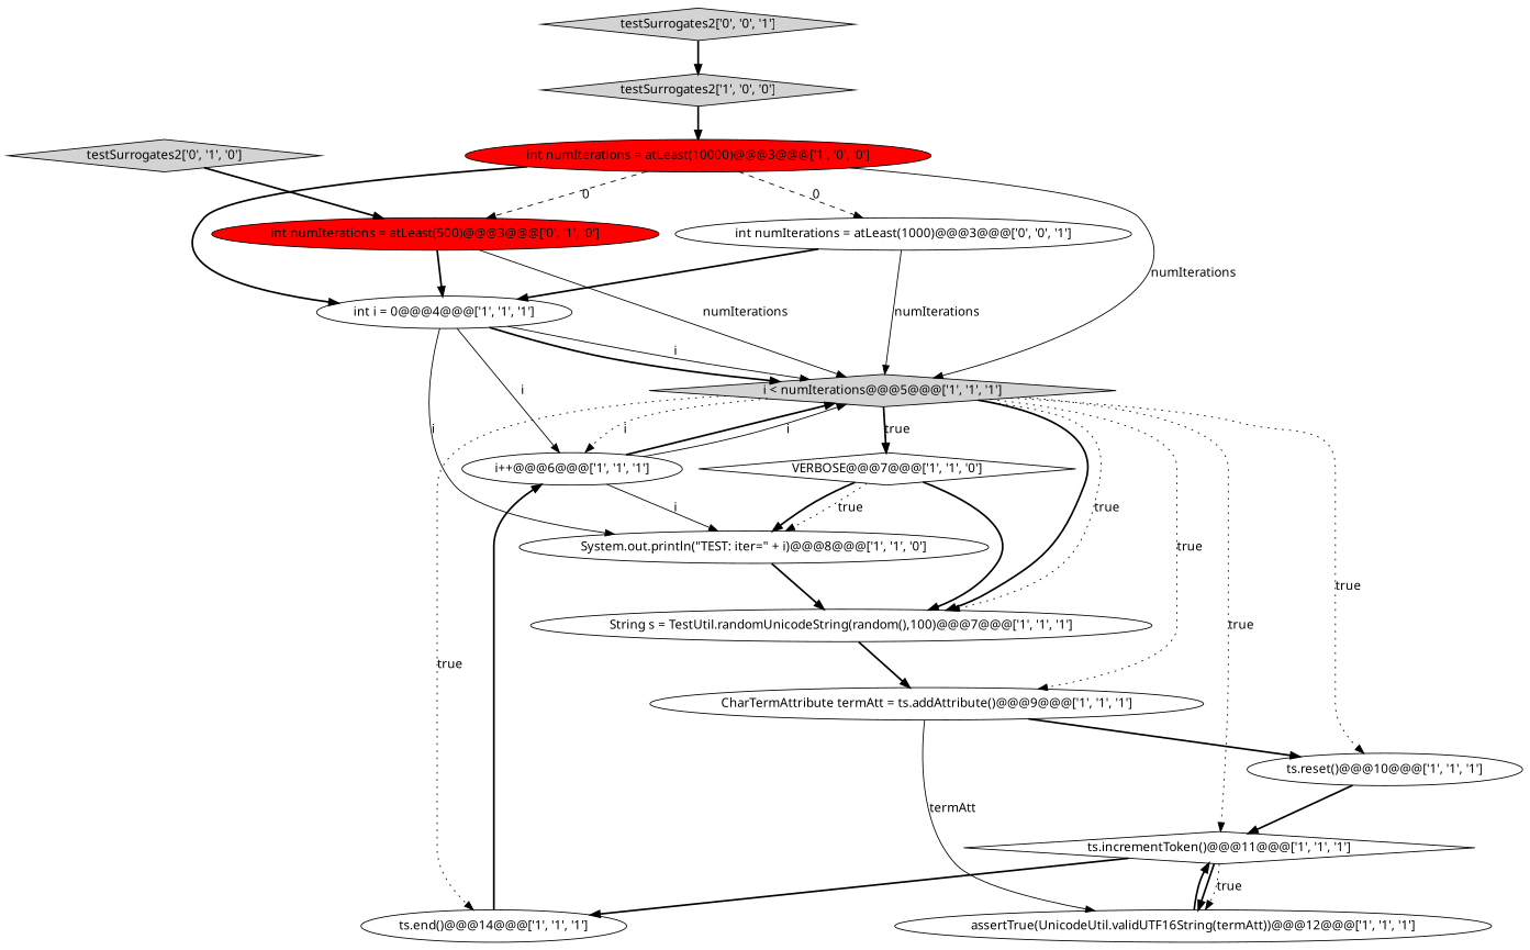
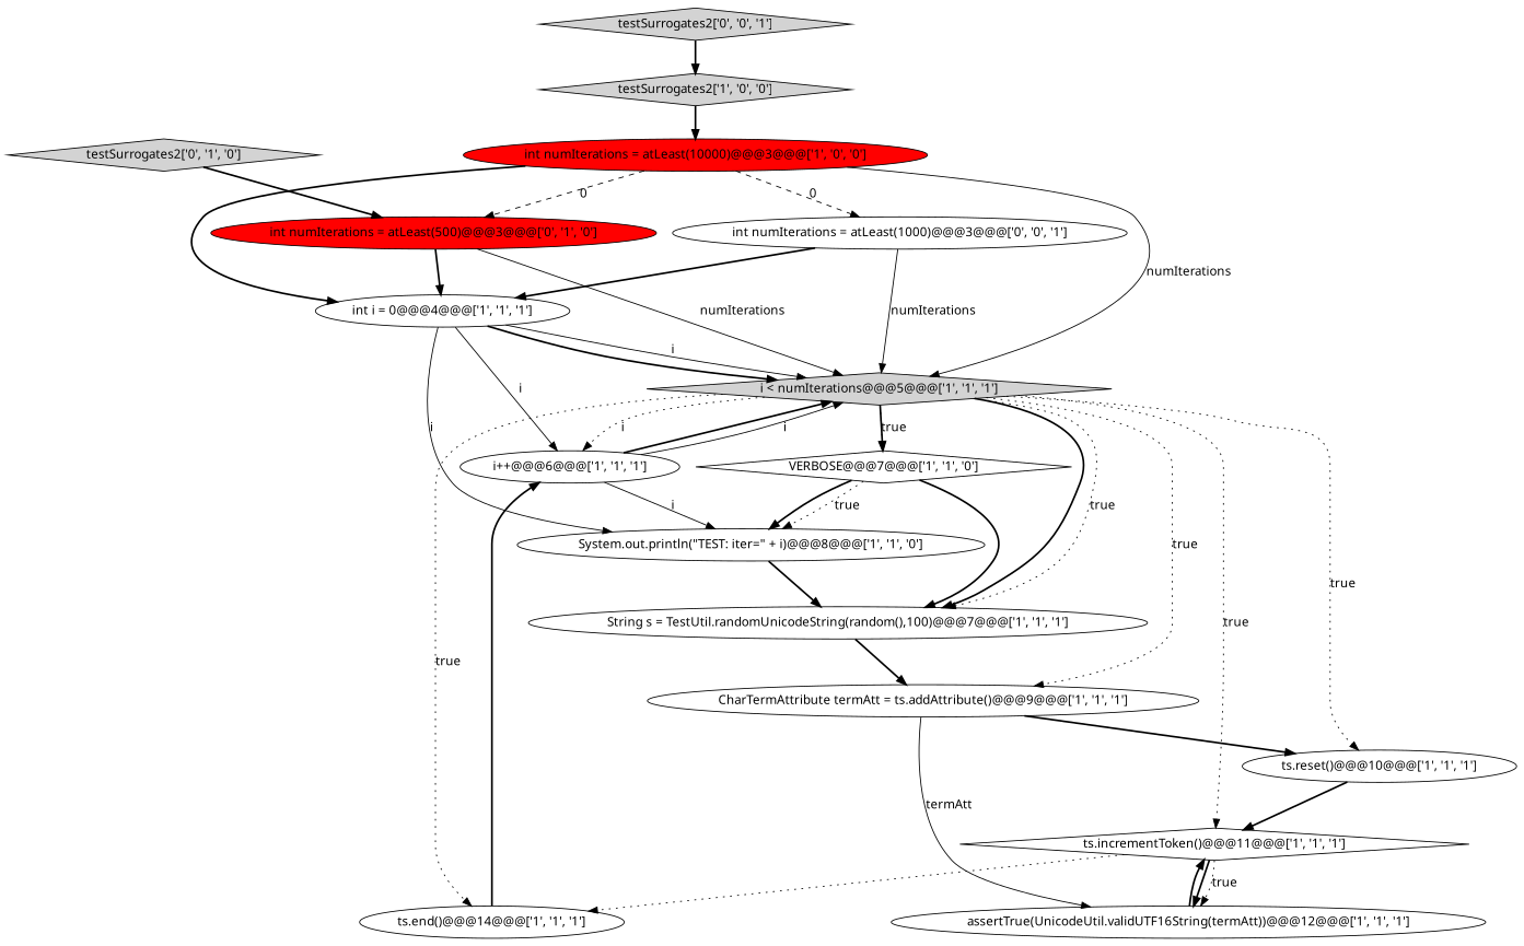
  digraph {
    fontname="Noto Sans"
    node [fillcolor=white fontname="Noto Sans" shape=ellipse style=filled]
    edge [fontname="Noto Sans" style=bold]
    n1 [fillcolor=lightgray label="testSurrogates2['1', '0', '0']" shape=diamond]
    n2 [fillcolor=red label="int numIterations = atLeast(10000)@@@3@@@['1', '0', '0']"]
    n3 [fillcolor=red label="int numIterations = atLeast(500)@@@3@@@['0', '1', '0']"]
    n4 [label="int i = 0@@@4@@@['1', '1', '1']"]
    n5 [fillcolor=lightgray label="i < numIterations@@@5@@@['1', '1', '1']" shape=diamond]
    n6 [label="int numIterations = atLeast(1000)@@@3@@@['0', '0', '1']"]
    n7 [label="i++@@@6@@@['1', '1', '1']"]
    n8 [label="System.out.println(\"TEST: iter=\" + i)@@@8@@@['1', '1', '0']"]
    n9 [label="ts.end()@@@14@@@['1', '1', '1']"]
    n10 [label="ts.reset()@@@10@@@['1', '1', '1']"]
    n11 [label="ts.incrementToken()@@@11@@@['1', '1', '1']" shape=diamond]
    n12 [label="String s = TestUtil.randomUnicodeString(random(),100)@@@7@@@['1', '1', '1']"]
    n13 [label="VERBOSE@@@7@@@['1', '1', '0']" shape=diamond]
    n14 [label="CharTermAttribute termAtt = ts.addAttribute()@@@9@@@['1', '1', '1']"]
    n15 [fillcolor=lightgray label="testSurrogates2['0', '0', '1']" shape=diamond]
    n16 [label="assertTrue(UnicodeUtil.validUTF16String(termAtt))@@@12@@@['1', '1', '1']"]
    n17 [fillcolor=lightgray label="testSurrogates2['0', '1', '0']" shape=diamond]
    n1 -> n2
    n2 -> n3 [label=0 style=dashed]
    n2 -> n4
    n2 -> n5 [label=numIterations style=solid]
    n2 -> n6 [label=0 style=dashed]
    n3 -> n4
    n3 -> n5 [label=numIterations style=solid]
    n4 -> n5
    n4 -> n5 [label=i style=solid]
    n4 -> n7 [label=i style=solid]
    n4 -> n8 [label=i style=solid]
    n5 -> n7 [label=i style=dotted]
    n5 -> n9 [label=true style=dotted]
    n5 -> n10 [label=true style=dotted]
    n5 -> n11 [label=true style=dotted]
    n5 -> n12
    n5 -> n12 [label=true style=dotted]
    n5 -> n13 [label=true style=dotted]
    n5 -> n13
    n5 -> n14 [label=true style=dotted]
    n6 -> n4
    n6 -> n5 [label=numIterations style=solid]
    n7 -> n5
    n7 -> n5 [label=i style=solid]
    n7 -> n8 [label=i style=solid]
    n8 -> n12
    n9 -> n7
    n10 -> n11
-   n11 -> n9
+   n11 -> n9 [style=dotted]
    n11 -> n16
    n11 -> n16 [label=true style=dotted]
    n12 -> n14
    n13 -> n8
    n13 -> n8 [label=true style=dotted]
    n13 -> n12
    n14 -> n10
    n14 -> n16 [label=termAtt style=solid]
    n15 -> n1
    n16 -> n11
    n17 -> n3
  }
